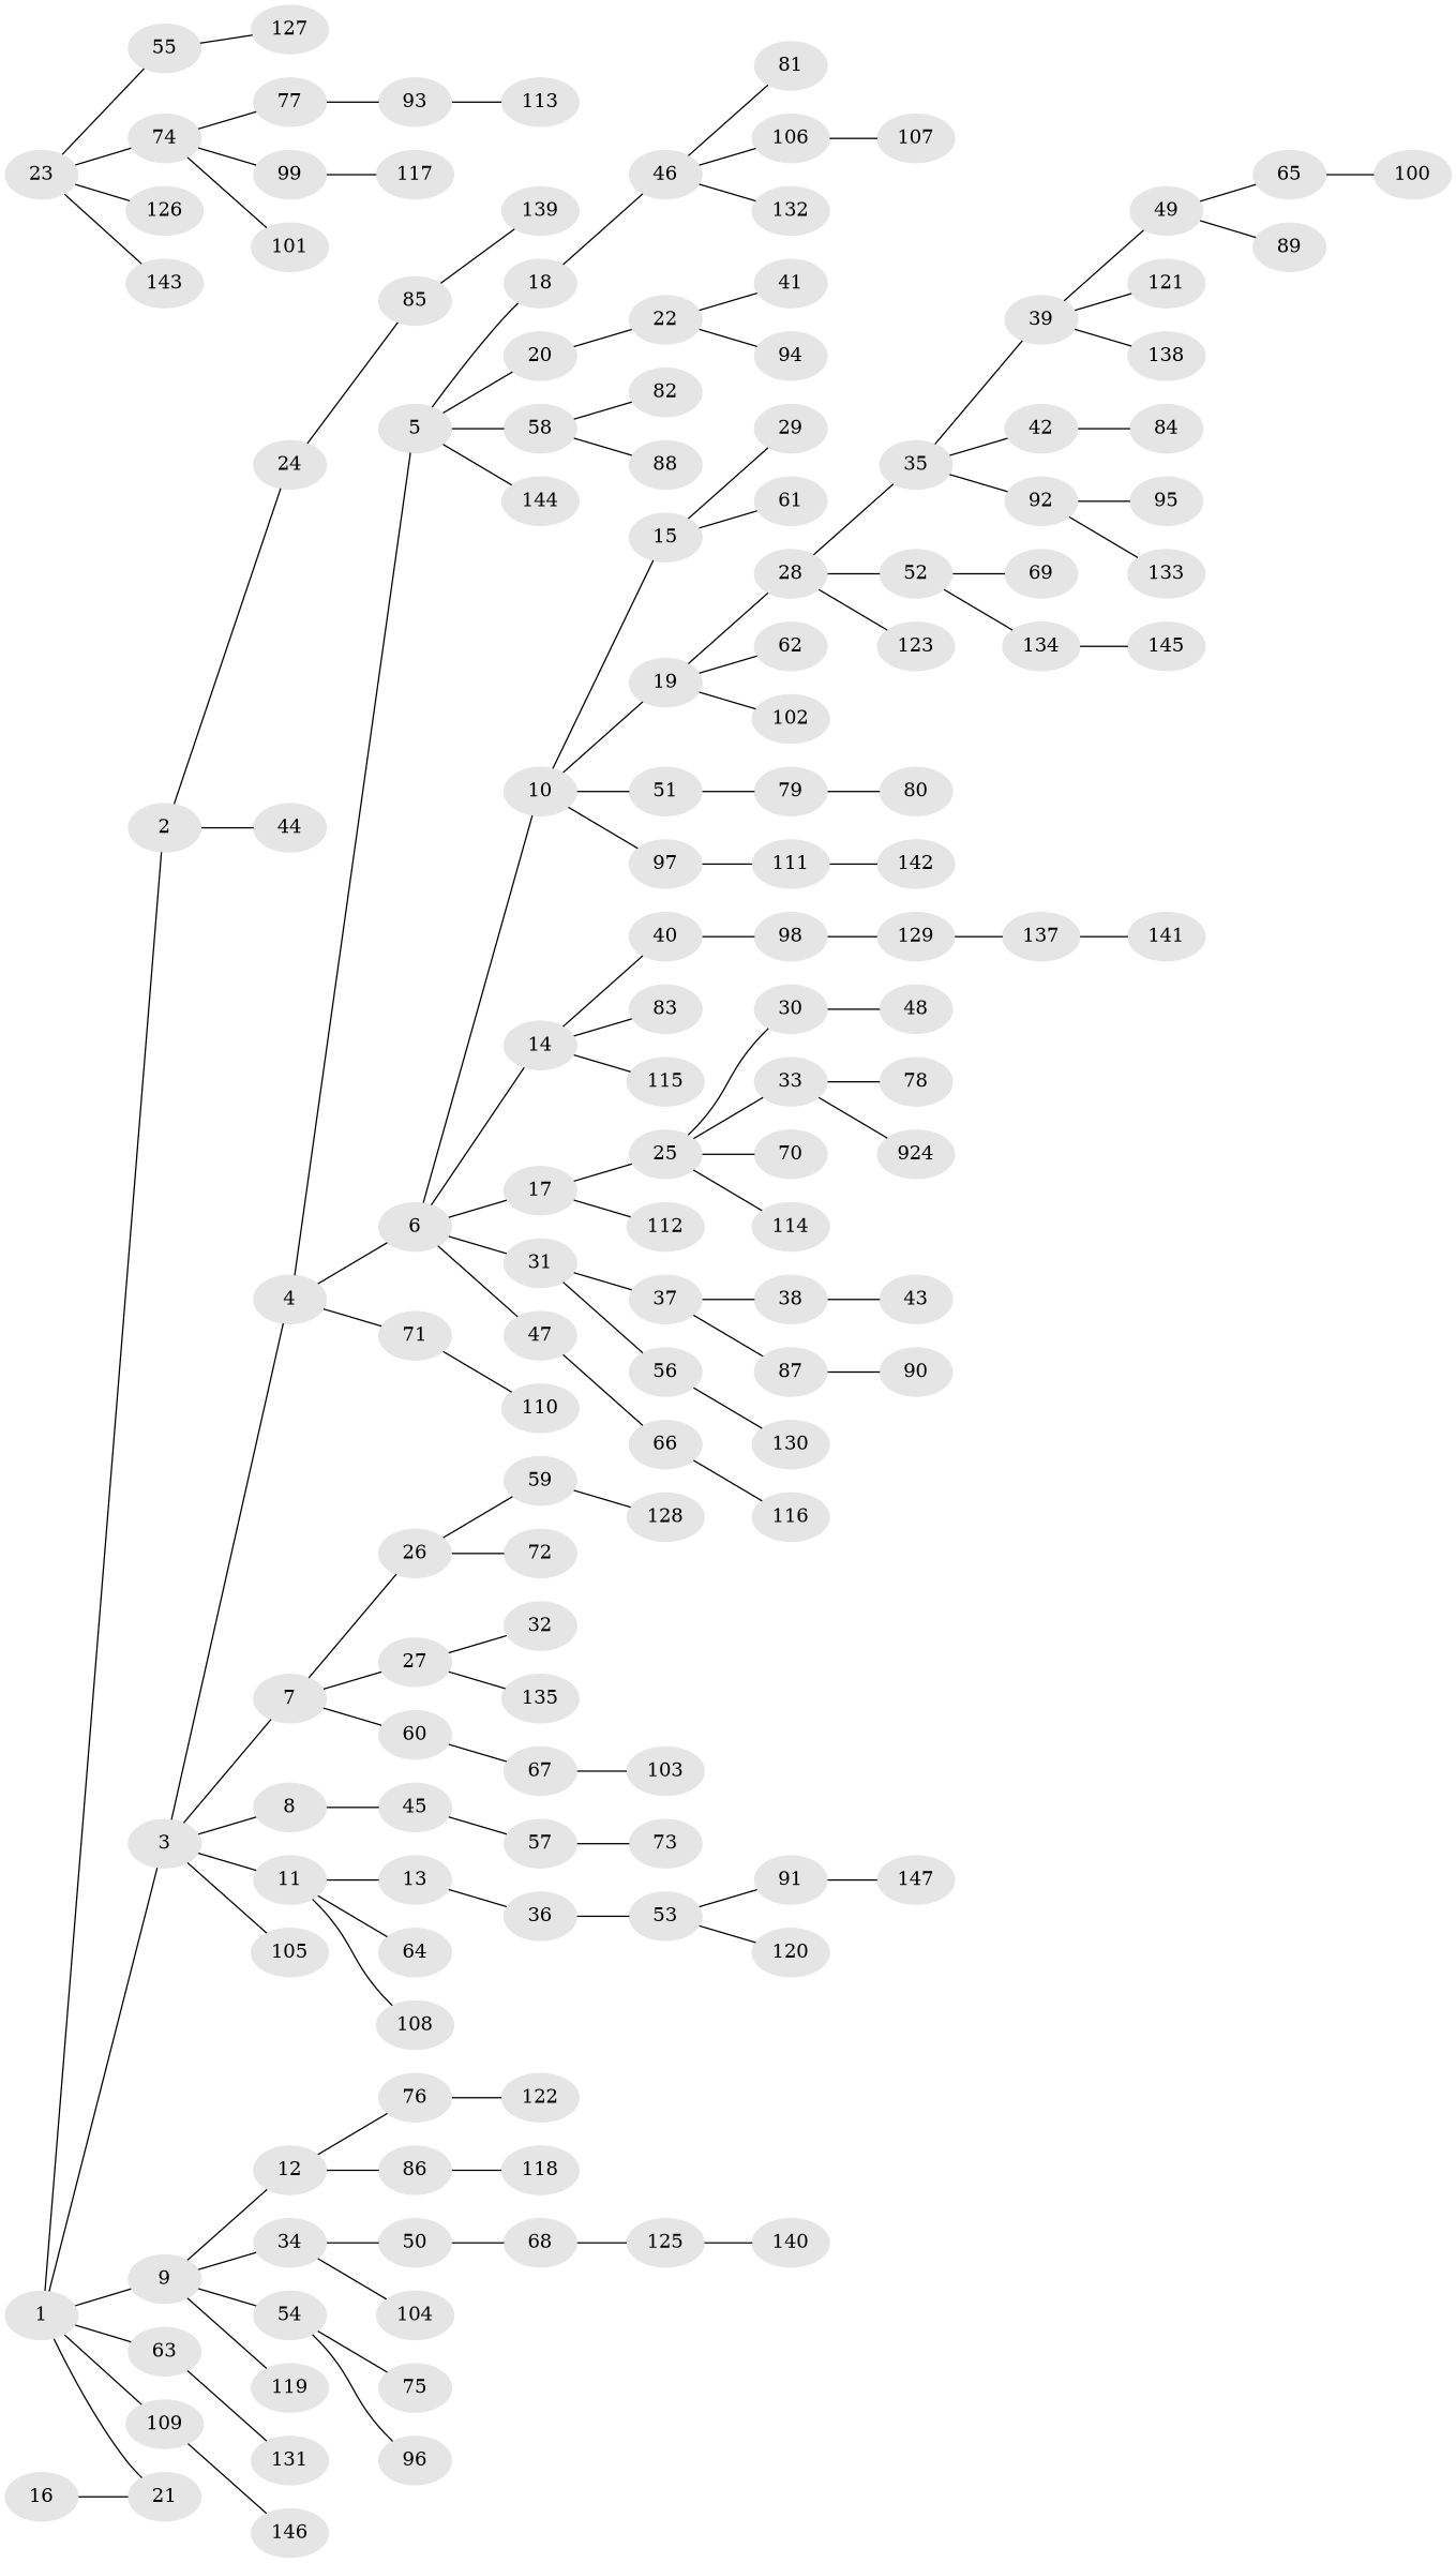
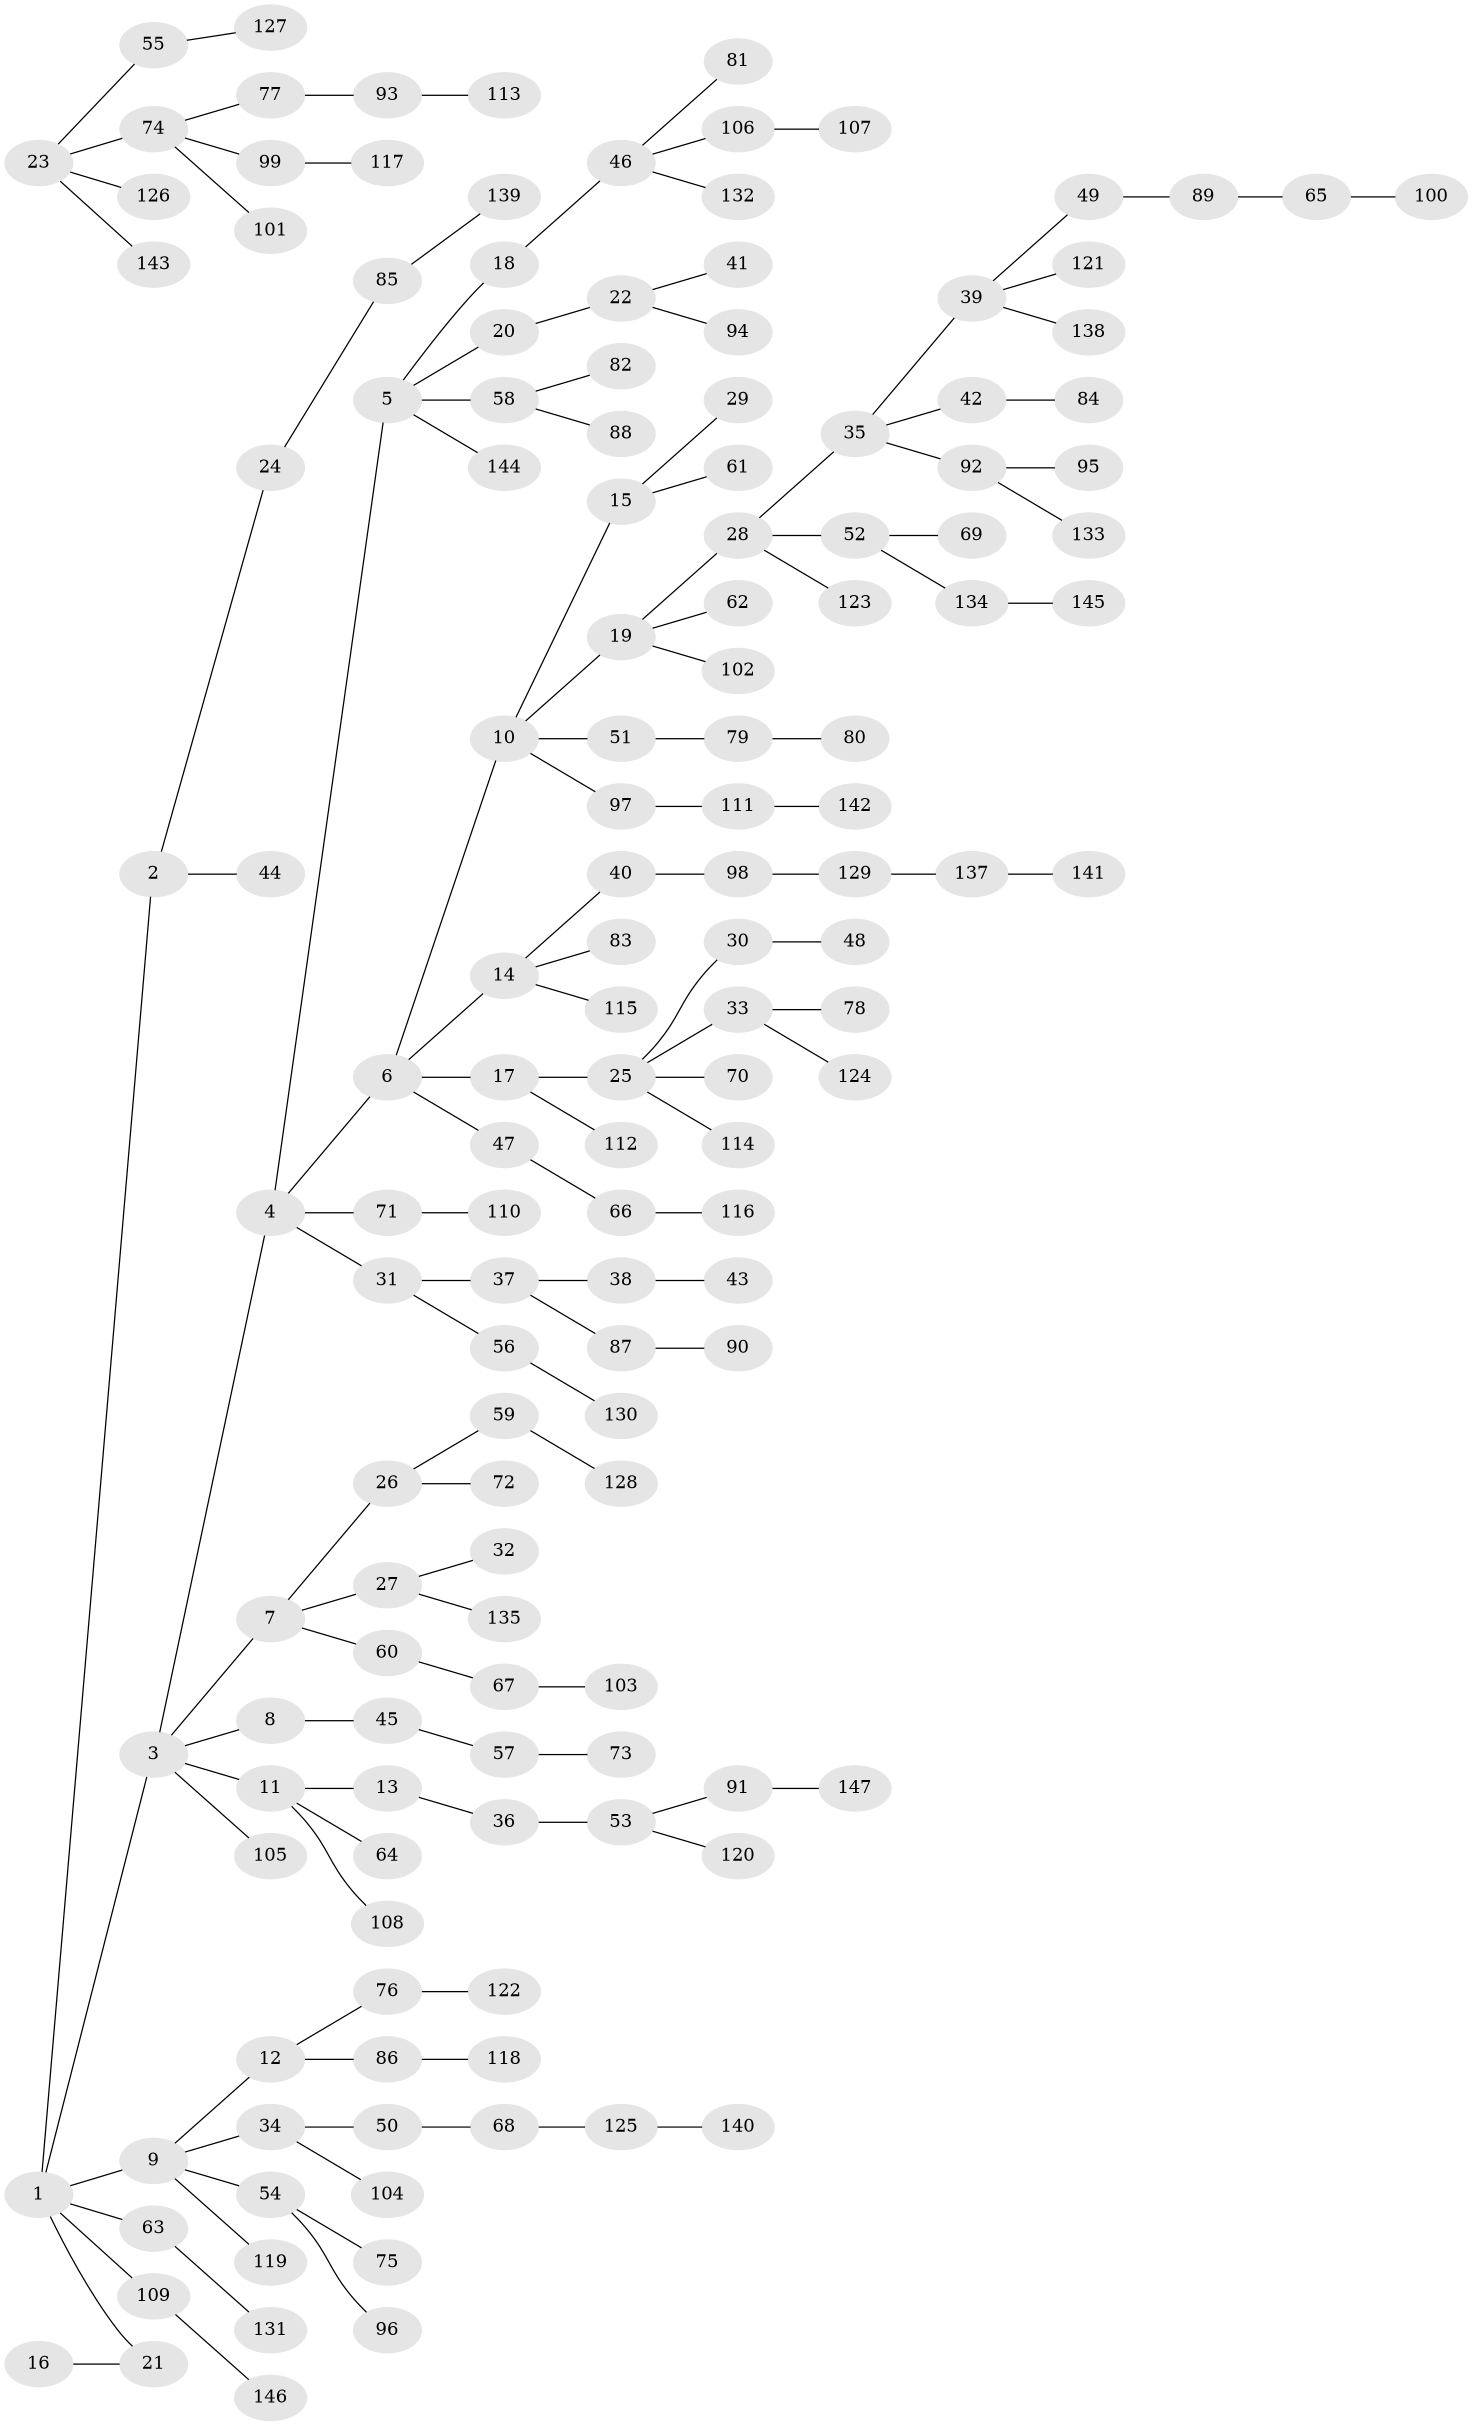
  graph {
    rankdir=LR
    node [color=gray90 style=filled]
    1
    2
    3
    9
    63
    109
    21
    24
    44
    4
    7
    8
    11
    105
    12
    34
    54
    119
    16
    131
    146
    85
    5
    6
    71
    26
    27
    60
    45
    13
    64
    108
    18
    20
    58
    144
    10
    14
    17
    31
    47
    110
    46
    22
    82
    88
    15
    19
    51
    97
    40
    83
    115
    25
    112
    37
    56
    66
    59
    72
    32
    135
    67
    57
    76
    86
    50
    104
    75
    96
    29
    61
    28
    62
    102
    79
    111
    36
    122
    118
    53
    23
    55
    74
    126
    143
    98
    30
    33
    70
    114
    81
    106
    132
    35
    52
    123
    41
    94
    127
    77
    99
    101
    139
    48
    78
-   124 [label=924]
+   124
    128
    39
    42
    92
    69
    134
    38
    87
    130
    68
    49
    121
    138
    84
    95
    133
    91
    120
    43
    90
    65
    89
    129
    73
    107
    116
    100
    125
    80
    145
    147
    103
    140
    93
    117
    113
    142
    137
    141
    1 -- 2
    1 -- 3
    1 -- 9
    1 -- 63
    1 -- 109
    1 -- 21
    2 -- 24
    2 -- 44
    3 -- 4
    3 -- 7
    3 -- 8
    3 -- 11
    3 -- 105
    9 -- 12
    9 -- 34
    9 -- 54
    9 -- 119
    63 -- 131
    109 -- 146
    24 -- 85
    4 -- 5
    4 -- 6
    4 -- 71
    7 -- 26
    7 -- 27
    7 -- 60
    8 -- 45
    11 -- 13
    11 -- 64
    11 -- 108
    12 -- 76
    12 -- 86
    34 -- 50
    34 -- 104
    54 -- 75
    54 -- 96
    16 -- 21
    85 -- 139
    5 -- 18
    5 -- 20
    5 -- 58
    5 -- 144
    6 -- 10
    6 -- 14
    6 -- 17
-   6 -- 31
+   4 -- 31
    6 -- 47
    71 -- 110
    26 -- 59
    26 -- 72
    27 -- 32
    27 -- 135
    60 -- 67
    45 -- 57
    13 -- 36
    18 -- 46
    20 -- 22
    58 -- 82
    58 -- 88
    10 -- 15
    10 -- 19
    10 -- 51
    10 -- 97
    14 -- 40
    14 -- 83
    14 -- 115
    17 -- 25
    17 -- 112
    31 -- 37
    31 -- 56
    47 -- 66
    46 -- 81
    46 -- 106
    46 -- 132
    22 -- 41
    22 -- 94
    15 -- 29
    15 -- 61
    19 -- 28
    19 -- 62
    19 -- 102
    51 -- 79
    97 -- 111
    40 -- 98
    25 -- 30
    25 -- 33
    25 -- 70
    25 -- 114
    37 -- 38
    37 -- 87
    56 -- 130
    66 -- 116
    59 -- 128
    67 -- 103
    57 -- 73
    76 -- 122
    86 -- 118
    50 -- 68
    28 -- 35
    28 -- 52
    28 -- 123
    79 -- 80
    111 -- 142
    36 -- 53
    53 -- 91
    53 -- 120
    23 -- 55
    23 -- 74
    23 -- 126
    23 -- 143
    55 -- 127
    74 -- 77
    74 -- 99
    74 -- 101
    98 -- 129
    30 -- 48
    33 -- 78
    33 -- 124
    106 -- 107
    35 -- 39
    35 -- 42
    35 -- 92
    52 -- 69
    52 -- 134
    77 -- 93
    99 -- 117
    39 -- 49
    39 -- 121
    39 -- 138
    42 -- 84
    92 -- 95
    92 -- 133
    134 -- 145
    38 -- 43
    87 -- 90
    68 -- 125
-   49 -- 65
+   89 -- 65
    49 -- 89
    91 -- 147
    65 -- 100
    129 -- 137
    125 -- 140
    93 -- 113
    137 -- 141
  }
